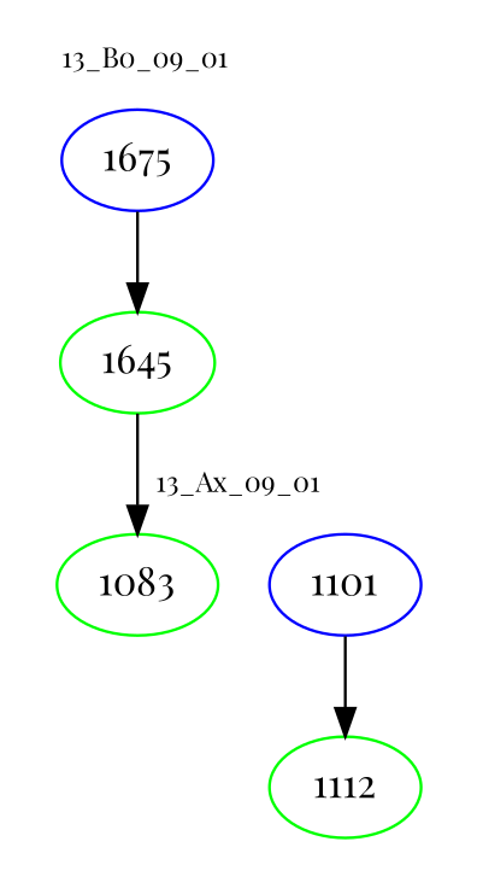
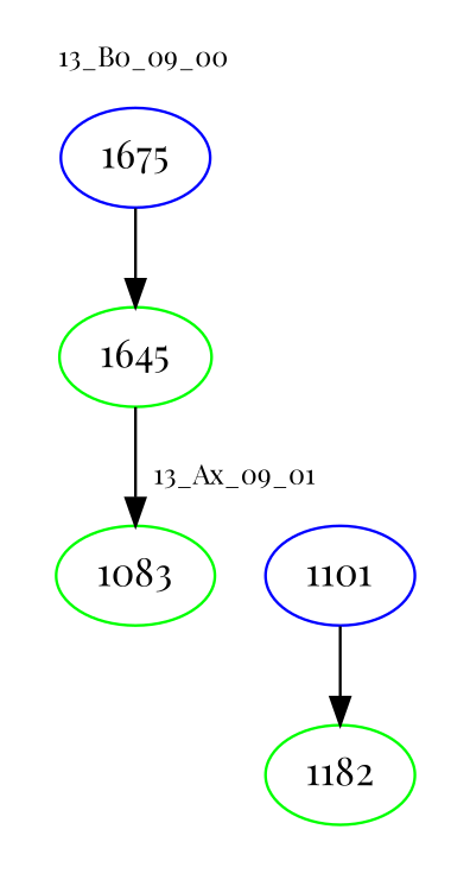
  digraph {
    fontname="Playfair Display"
    node [color=green fontname="Playfair Display"]
    edge [color=black fontname="Playfair Display"]
    n1 [color=blue label=1101]
    n2 [label=1083]
-   n3 [label=1112]
+   n3 [label=1182]
    n4 [color=blue label=1675]
    n5 [label=1645]
    subgraph cluster_1 {
      color=white
      fontsize=10
      label="13_Ax_09_01"
      n1
      n2
      n3
    }
    subgraph cluster_2 {
      color=white
      fontsize=10
-     label="13_B0_09_01"
+     label="13_B0_09_00"
      n4
      n5
    }
    n1 -> n3
    n4 -> n5
    n5 -> n2
  }
